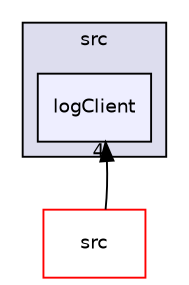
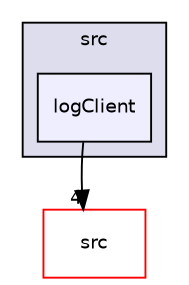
  digraph {
    compound=true
    node [fontname=Helvetica fontsize=10 shape=box style=filled]
    n1 [fillcolor="#eeeeff" label=logClient pencolor=black]
    n2 [color=red fillcolor=white label=src]
    subgraph cluster_1 {
      bgcolor="#ddddee"
      fontname=Helvetica
      fontsize=10
      label=src
      pencolor=black
      n1
    }
-   n2 -> n1 [headlabel=4 labeldistance=1.5 labelfontname=Helvetica labelfontsize=10]
+   n1 -> n2 [headlabel=4 labeldistance=1.5 labelfontname=Helvetica labelfontsize=10]
  }
